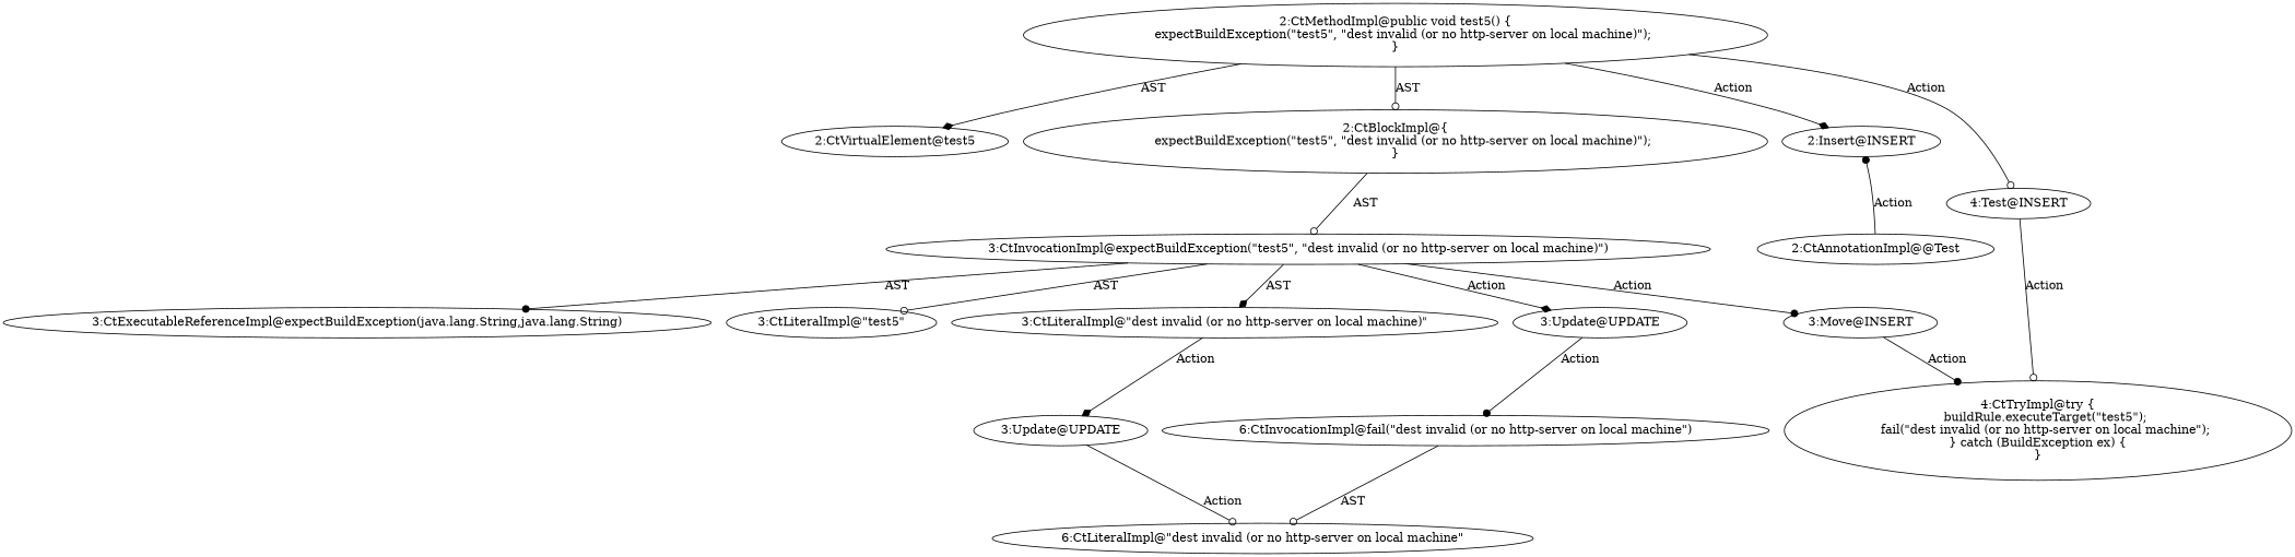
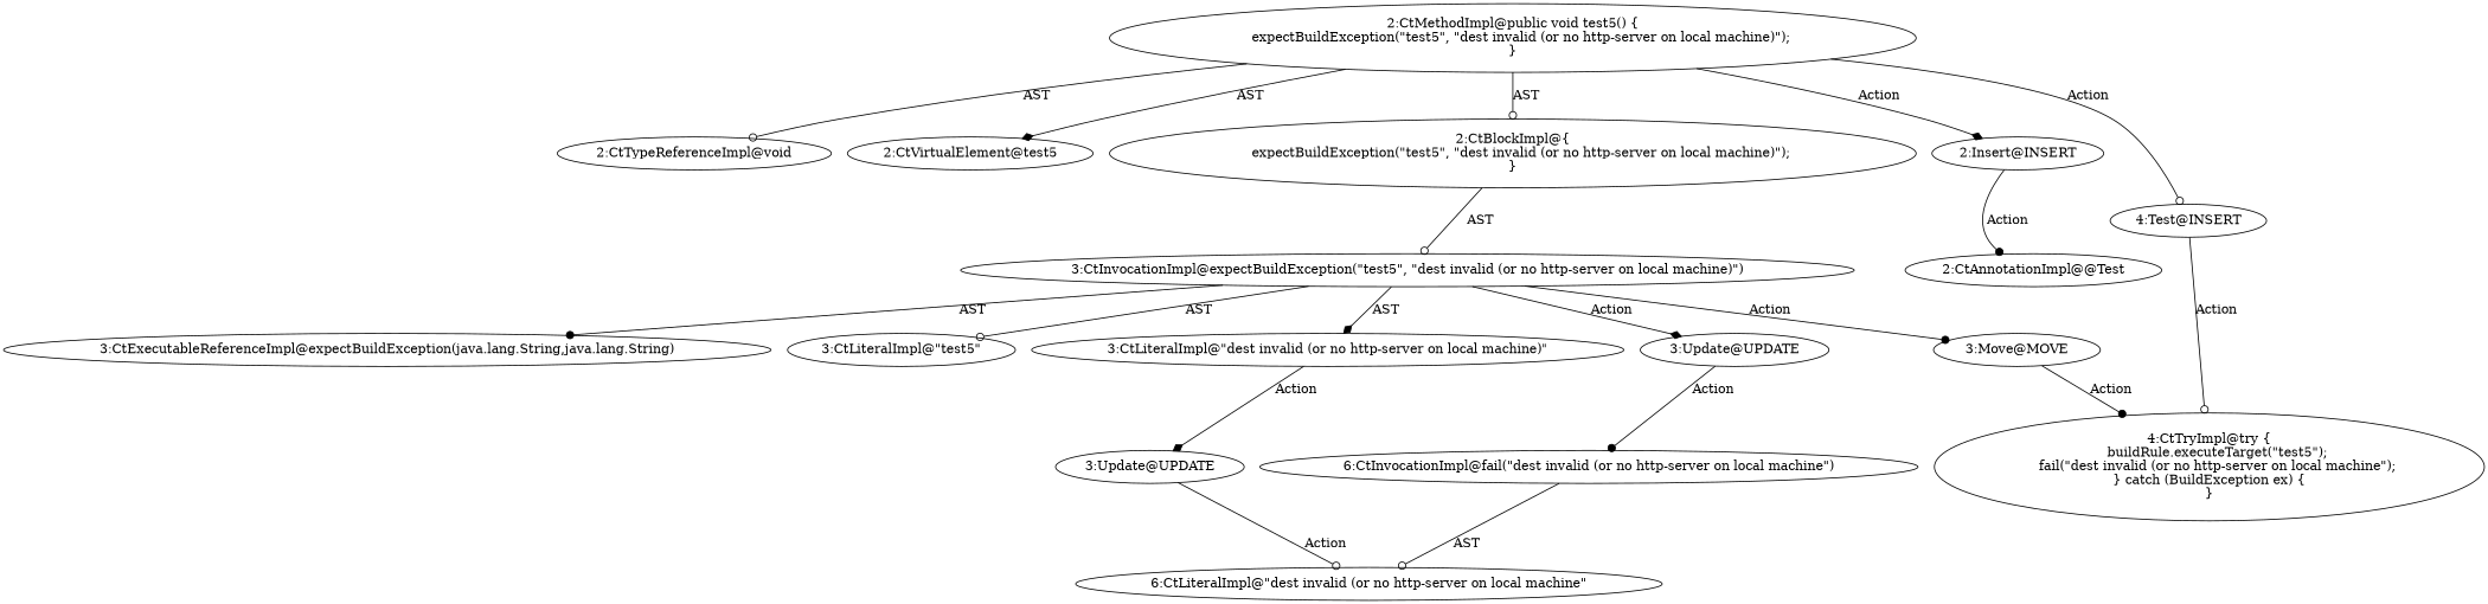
  digraph {
    fontname="DejaVu Serif"
    node [fontname="DejaVu Serif" shape=ellipse]
    edge [arrowhead=odot fontname="DejaVu Serif"]
+   n1 [label="2:CtTypeReferenceImpl@void"]
    n2 [label="2:CtVirtualElement@test5"]
    n3 [label="3:CtExecutableReferenceImpl@expectBuildException(java.lang.String,java.lang.String)"]
    n4 [label="3:CtLiteralImpl@\"test5\""]
    n5 [label="3:CtLiteralImpl@\"dest invalid (or no http-server on local machine)\""]
    n6 [label="3:Update@UPDATE"]
    n7 [label="6:CtLiteralImpl@\"dest invalid (or no http-server on local machine\""]
    n8 [label="3:CtInvocationImpl@expectBuildException(\"test5\", \"dest invalid (or no http-server on local machine)\")"]
    n9 [label="3:Update@UPDATE"]
-   n10 [label="3:Move@INSERT"]
+   n10 [label="3:Move@MOVE"]
    n11 [label="6:CtInvocationImpl@fail(\"dest invalid (or no http-server on local machine\")"]
    n12 [label="4:CtTryImpl@try \{\n    buildRule.executeTarget(\"test5\");\n    fail(\"dest invalid (or no http-server on local machine\");\n\} catch (BuildException ex) \{\n\}"]
    n13 [label="2:CtBlockImpl@\{\n    expectBuildException(\"test5\", \"dest invalid (or no http-server on local machine)\");\n\}"]
    n14 [label="2:CtMethodImpl@public void test5() \{\n    expectBuildException(\"test5\", \"dest invalid (or no http-server on local machine)\");\n\}"]
    n15 [label="2:Insert@INSERT"]
    n16 [label="4:Test@INSERT"]
    n17 [label="2:CtAnnotationImpl@@Test"]
    n5 -> n6 [arrowhead=diamond label=Action]
    n6 -> n7 [label=Action]
    n8 -> n3 [arrowhead=dot label=AST]
    n8 -> n4 [label=AST]
    n8 -> n5 [arrowhead=diamond label=AST]
    n8 -> n9 [arrowhead=diamond label=Action]
    n8 -> n10 [arrowhead=dot label=Action]
    n9 -> n11 [arrowhead=dot label=Action]
    n10 -> n12 [arrowhead=dot label=Action]
    n11 -> n7 [label=AST]
    n13 -> n8 [label=AST]
+   n14 -> n1 [label=AST]
    n14 -> n2 [arrowhead=diamond label=AST]
    n14 -> n13 [label=AST]
    n14 -> n15 [arrowhead=diamond label=Action]
    n14 -> n16 [label=Action]
-   n17 -> n15 [arrowhead=dot label=Action]
+   n15 -> n17 [arrowhead=dot label=Action]
    n16 -> n12 [label=Action]
  }
